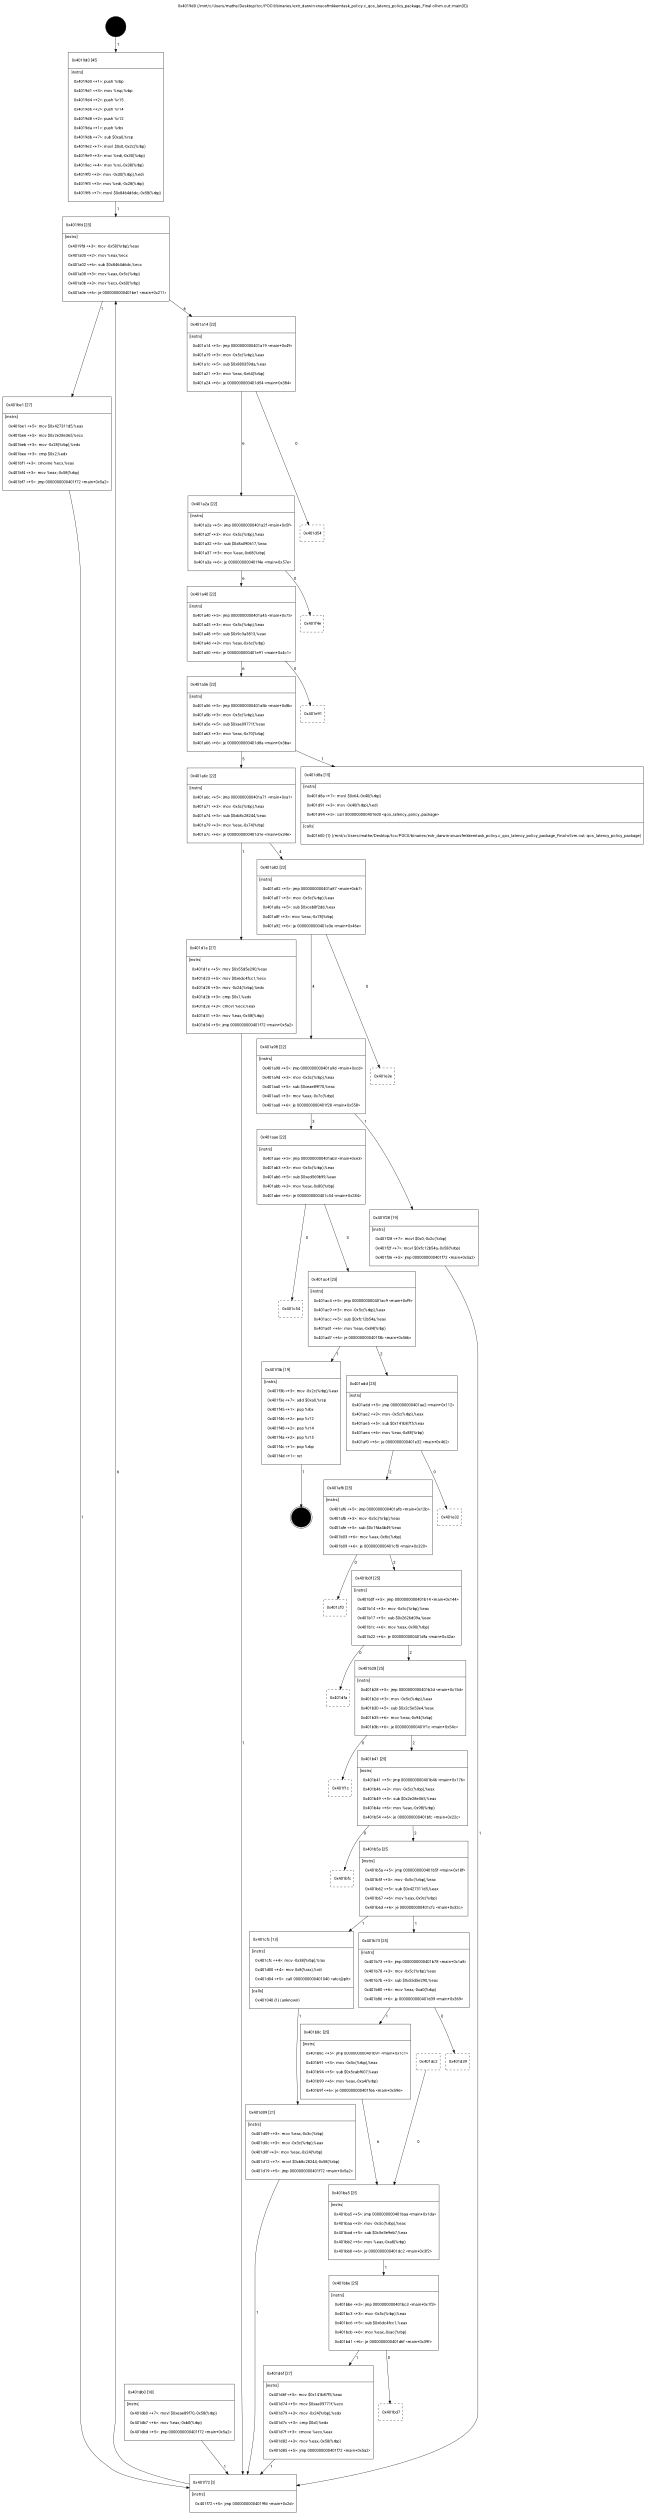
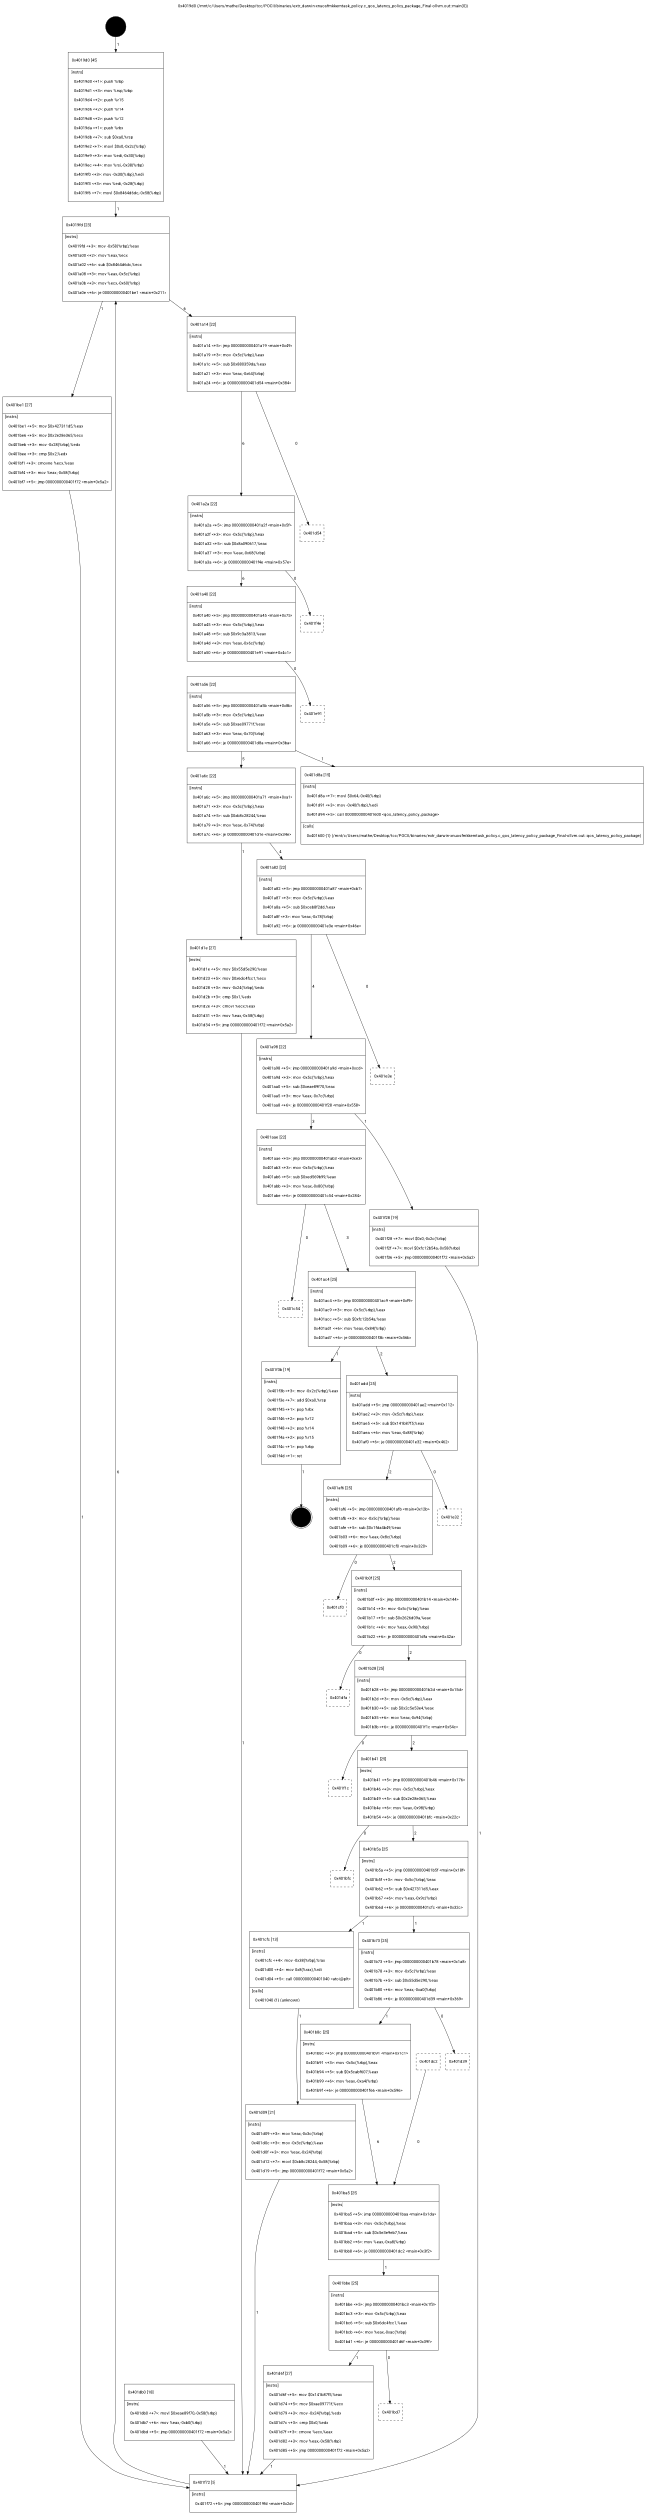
  digraph {
    fontname=Roboto
    label="0x4019d0 (/mnt/c/Users/mathe/Desktop/tcc/POCII/binaries/extr_darwin-xnuosfmkkerntask_policy.c_qos_latency_policy_package_Final-ollvm.out::main(0))"
    labelloc=t
    node [fontname=Roboto shape=record]
    edge [fontname=Roboto]
    Entry [fillcolor=black height=0.3 shape=circle style=filled width=0.3]
    n2 [label="{\n     0x4019d0 [45]\l\n     | [instrs]\l\n     &nbsp;&nbsp;0x4019d0 \<+1\>: push %rbp\l\n     &nbsp;&nbsp;0x4019d1 \<+3\>: mov %rsp,%rbp\l\n     &nbsp;&nbsp;0x4019d4 \<+2\>: push %r15\l\n     &nbsp;&nbsp;0x4019d6 \<+2\>: push %r14\l\n     &nbsp;&nbsp;0x4019d8 \<+2\>: push %r12\l\n     &nbsp;&nbsp;0x4019da \<+1\>: push %rbx\l\n     &nbsp;&nbsp;0x4019db \<+7\>: sub $0xa0,%rsp\l\n     &nbsp;&nbsp;0x4019e2 \<+7\>: movl $0x0,-0x2c(%rbp)\l\n     &nbsp;&nbsp;0x4019e9 \<+3\>: mov %edi,-0x30(%rbp)\l\n     &nbsp;&nbsp;0x4019ec \<+4\>: mov %rsi,-0x38(%rbp)\l\n     &nbsp;&nbsp;0x4019f0 \<+3\>: mov -0x30(%rbp),%edi\l\n     &nbsp;&nbsp;0x4019f3 \<+3\>: mov %edi,-0x28(%rbp)\l\n     &nbsp;&nbsp;0x4019f6 \<+7\>: movl $0x8464d6dc,-0x58(%rbp)\l\n  }"]
    n3 [label="{\n     0x4019fd [23]\l\n     | [instrs]\l\n     &nbsp;&nbsp;0x4019fd \<+3\>: mov -0x58(%rbp),%eax\l\n     &nbsp;&nbsp;0x401a00 \<+2\>: mov %eax,%ecx\l\n     &nbsp;&nbsp;0x401a02 \<+6\>: sub $0x8464d6dc,%ecx\l\n     &nbsp;&nbsp;0x401a08 \<+3\>: mov %eax,-0x5c(%rbp)\l\n     &nbsp;&nbsp;0x401a0b \<+3\>: mov %ecx,-0x60(%rbp)\l\n     &nbsp;&nbsp;0x401a0e \<+6\>: je 0000000000401be1 \<main+0x211\>\l\n  }"]
    n4 [label="{\n     0x401be1 [27]\l\n     | [instrs]\l\n     &nbsp;&nbsp;0x401be1 \<+5\>: mov $0x427311d5,%eax\l\n     &nbsp;&nbsp;0x401be6 \<+5\>: mov $0x2e28e365,%ecx\l\n     &nbsp;&nbsp;0x401beb \<+3\>: mov -0x28(%rbp),%edx\l\n     &nbsp;&nbsp;0x401bee \<+3\>: cmp $0x2,%edx\l\n     &nbsp;&nbsp;0x401bf1 \<+3\>: cmovne %ecx,%eax\l\n     &nbsp;&nbsp;0x401bf4 \<+3\>: mov %eax,-0x58(%rbp)\l\n     &nbsp;&nbsp;0x401bf7 \<+5\>: jmp 0000000000401f72 \<main+0x5a2\>\l\n  }"]
    n5 [label="{\n     0x401a14 [22]\l\n     | [instrs]\l\n     &nbsp;&nbsp;0x401a14 \<+5\>: jmp 0000000000401a19 \<main+0x49\>\l\n     &nbsp;&nbsp;0x401a19 \<+3\>: mov -0x5c(%rbp),%eax\l\n     &nbsp;&nbsp;0x401a1c \<+5\>: sub $0x880359da,%eax\l\n     &nbsp;&nbsp;0x401a21 \<+3\>: mov %eax,-0x64(%rbp)\l\n     &nbsp;&nbsp;0x401a24 \<+6\>: je 0000000000401d54 \<main+0x384\>\l\n  }"]
    n6 [label="{\n     0x401f72 [5]\l\n     | [instrs]\l\n     &nbsp;&nbsp;0x401f72 \<+5\>: jmp 00000000004019fd \<main+0x2d\>\l\n  }"]
    n7 [label="{\n     0x401d54\l\n  }" style=dashed]
    n8 [label="{\n     0x401a2a [22]\l\n     | [instrs]\l\n     &nbsp;&nbsp;0x401a2a \<+5\>: jmp 0000000000401a2f \<main+0x5f\>\l\n     &nbsp;&nbsp;0x401a2f \<+3\>: mov -0x5c(%rbp),%eax\l\n     &nbsp;&nbsp;0x401a32 \<+5\>: sub $0x8a090617,%eax\l\n     &nbsp;&nbsp;0x401a37 \<+3\>: mov %eax,-0x68(%rbp)\l\n     &nbsp;&nbsp;0x401a3a \<+6\>: je 0000000000401f4e \<main+0x57e\>\l\n  }"]
    n9 [label="{\n     0x401f4e\l\n  }" style=dashed]
    n10 [label="{\n     0x401a40 [22]\l\n     | [instrs]\l\n     &nbsp;&nbsp;0x401a40 \<+5\>: jmp 0000000000401a45 \<main+0x75\>\l\n     &nbsp;&nbsp;0x401a45 \<+3\>: mov -0x5c(%rbp),%eax\l\n     &nbsp;&nbsp;0x401a48 \<+5\>: sub $0x9c3a3813,%eax\l\n     &nbsp;&nbsp;0x401a4d \<+3\>: mov %eax,-0x6c(%rbp)\l\n     &nbsp;&nbsp;0x401a50 \<+6\>: je 0000000000401e91 \<main+0x4c1\>\l\n  }"]
    Exit [fillcolor=black height=0.3 peripheries=2 shape=circle style=filled width=0.3]
    n12 [label="{\n     0x401e91\l\n  }" style=dashed]
    n13 [label="{\n     0x401a56 [22]\l\n     | [instrs]\l\n     &nbsp;&nbsp;0x401a56 \<+5\>: jmp 0000000000401a5b \<main+0x8b\>\l\n     &nbsp;&nbsp;0x401a5b \<+3\>: mov -0x5c(%rbp),%eax\l\n     &nbsp;&nbsp;0x401a5e \<+5\>: sub $0xae09771f,%eax\l\n     &nbsp;&nbsp;0x401a63 \<+3\>: mov %eax,-0x70(%rbp)\l\n     &nbsp;&nbsp;0x401a66 \<+6\>: je 0000000000401d8a \<main+0x3ba\>\l\n  }"]
    n14 [label="{\n     0x401db0 [18]\l\n     | [instrs]\l\n     &nbsp;&nbsp;0x401db0 \<+7\>: movl $0xeae89f70,-0x58(%rbp)\l\n     &nbsp;&nbsp;0x401db7 \<+6\>: mov %eax,-0xb0(%rbp)\l\n     &nbsp;&nbsp;0x401dbd \<+5\>: jmp 0000000000401f72 \<main+0x5a2\>\l\n  }"]
    n15 [label="{\n     0x401d8a [15]\l\n     | [instrs]\l\n     &nbsp;&nbsp;0x401d8a \<+7\>: movl $0x64,-0x40(%rbp)\l\n     &nbsp;&nbsp;0x401d91 \<+3\>: mov -0x40(%rbp),%edi\l\n     &nbsp;&nbsp;0x401d94 \<+5\>: call 0000000000401600 \<qos_latency_policy_package\>\l\n     | [calls]\l\n     &nbsp;&nbsp;0x401600 \{1\} (/mnt/c/Users/mathe/Desktop/tcc/POCII/binaries/extr_darwin-xnuosfmkkerntask_policy.c_qos_latency_policy_package_Final-ollvm.out::qos_latency_policy_package)\l\n  }"]
    n16 [label="{\n     0x401a6c [22]\l\n     | [instrs]\l\n     &nbsp;&nbsp;0x401a6c \<+5\>: jmp 0000000000401a71 \<main+0xa1\>\l\n     &nbsp;&nbsp;0x401a71 \<+3\>: mov -0x5c(%rbp),%eax\l\n     &nbsp;&nbsp;0x401a74 \<+5\>: sub $0xb8c28244,%eax\l\n     &nbsp;&nbsp;0x401a79 \<+3\>: mov %eax,-0x74(%rbp)\l\n     &nbsp;&nbsp;0x401a7c \<+6\>: je 0000000000401d1e \<main+0x34e\>\l\n  }"]
    n17 [label="{\n     0x401d1e [27]\l\n     | [instrs]\l\n     &nbsp;&nbsp;0x401d1e \<+5\>: mov $0x55d5e290,%eax\l\n     &nbsp;&nbsp;0x401d23 \<+5\>: mov $0x6dc4fcc1,%ecx\l\n     &nbsp;&nbsp;0x401d28 \<+3\>: mov -0x24(%rbp),%edx\l\n     &nbsp;&nbsp;0x401d2b \<+3\>: cmp $0x1,%edx\l\n     &nbsp;&nbsp;0x401d2e \<+3\>: cmovl %ecx,%eax\l\n     &nbsp;&nbsp;0x401d31 \<+3\>: mov %eax,-0x58(%rbp)\l\n     &nbsp;&nbsp;0x401d34 \<+5\>: jmp 0000000000401f72 \<main+0x5a2\>\l\n  }"]
    n18 [label="{\n     0x401a82 [22]\l\n     | [instrs]\l\n     &nbsp;&nbsp;0x401a82 \<+5\>: jmp 0000000000401a87 \<main+0xb7\>\l\n     &nbsp;&nbsp;0x401a87 \<+3\>: mov -0x5c(%rbp),%eax\l\n     &nbsp;&nbsp;0x401a8a \<+5\>: sub $0xceb8f2dd,%eax\l\n     &nbsp;&nbsp;0x401a8f \<+3\>: mov %eax,-0x78(%rbp)\l\n     &nbsp;&nbsp;0x401a92 \<+6\>: je 0000000000401e3e \<main+0x46e\>\l\n  }"]
    n19 [label="{\n     0x401bd7\l\n  }" style=dashed]
    n20 [label="{\n     0x401e3e\l\n  }" style=dashed]
    n21 [label="{\n     0x401a98 [22]\l\n     | [instrs]\l\n     &nbsp;&nbsp;0x401a98 \<+5\>: jmp 0000000000401a9d \<main+0xcd\>\l\n     &nbsp;&nbsp;0x401a9d \<+3\>: mov -0x5c(%rbp),%eax\l\n     &nbsp;&nbsp;0x401aa0 \<+5\>: sub $0xeae89f70,%eax\l\n     &nbsp;&nbsp;0x401aa5 \<+3\>: mov %eax,-0x7c(%rbp)\l\n     &nbsp;&nbsp;0x401aa8 \<+6\>: je 0000000000401f28 \<main+0x558\>\l\n  }"]
    n22 [label="{\n     0x401d6f [27]\l\n     | [instrs]\l\n     &nbsp;&nbsp;0x401d6f \<+5\>: mov $0x141b87f5,%eax\l\n     &nbsp;&nbsp;0x401d74 \<+5\>: mov $0xae09771f,%ecx\l\n     &nbsp;&nbsp;0x401d79 \<+3\>: mov -0x24(%rbp),%edx\l\n     &nbsp;&nbsp;0x401d7c \<+3\>: cmp $0x0,%edx\l\n     &nbsp;&nbsp;0x401d7f \<+3\>: cmove %ecx,%eax\l\n     &nbsp;&nbsp;0x401d82 \<+3\>: mov %eax,-0x58(%rbp)\l\n     &nbsp;&nbsp;0x401d85 \<+5\>: jmp 0000000000401f72 \<main+0x5a2\>\l\n  }"]
    n23 [label="{\n     0x401f28 [19]\l\n     | [instrs]\l\n     &nbsp;&nbsp;0x401f28 \<+7\>: movl $0x0,-0x2c(%rbp)\l\n     &nbsp;&nbsp;0x401f2f \<+7\>: movl $0xfc12b54a,-0x58(%rbp)\l\n     &nbsp;&nbsp;0x401f36 \<+5\>: jmp 0000000000401f72 \<main+0x5a2\>\l\n  }"]
    n24 [label="{\n     0x401aae [22]\l\n     | [instrs]\l\n     &nbsp;&nbsp;0x401aae \<+5\>: jmp 0000000000401ab3 \<main+0xe3\>\l\n     &nbsp;&nbsp;0x401ab3 \<+3\>: mov -0x5c(%rbp),%eax\l\n     &nbsp;&nbsp;0x401ab6 \<+5\>: sub $0xed569b99,%eax\l\n     &nbsp;&nbsp;0x401abb \<+3\>: mov %eax,-0x80(%rbp)\l\n     &nbsp;&nbsp;0x401abe \<+6\>: je 0000000000401c54 \<main+0x284\>\l\n  }"]
    n25 [label="{\n     0x401bbe [25]\l\n     | [instrs]\l\n     &nbsp;&nbsp;0x401bbe \<+5\>: jmp 0000000000401bc3 \<main+0x1f3\>\l\n     &nbsp;&nbsp;0x401bc3 \<+3\>: mov -0x5c(%rbp),%eax\l\n     &nbsp;&nbsp;0x401bc6 \<+5\>: sub $0x6dc4fcc1,%eax\l\n     &nbsp;&nbsp;0x401bcb \<+6\>: mov %eax,-0xac(%rbp)\l\n     &nbsp;&nbsp;0x401bd1 \<+6\>: je 0000000000401d6f \<main+0x39f\>\l\n  }"]
    n26 [label="{\n     0x401c54\l\n  }" style=dashed]
    n27 [label="{\n     0x401ac4 [25]\l\n     | [instrs]\l\n     &nbsp;&nbsp;0x401ac4 \<+5\>: jmp 0000000000401ac9 \<main+0xf9\>\l\n     &nbsp;&nbsp;0x401ac9 \<+3\>: mov -0x5c(%rbp),%eax\l\n     &nbsp;&nbsp;0x401acc \<+5\>: sub $0xfc12b54a,%eax\l\n     &nbsp;&nbsp;0x401ad1 \<+6\>: mov %eax,-0x84(%rbp)\l\n     &nbsp;&nbsp;0x401ad7 \<+6\>: je 0000000000401f3b \<main+0x56b\>\l\n  }"]
    n28 [label="{\n     0x401dc2\l\n  }" style=dashed]
    n29 [label="{\n     0x401ba5 [25]\l\n     | [instrs]\l\n     &nbsp;&nbsp;0x401ba5 \<+5\>: jmp 0000000000401baa \<main+0x1da\>\l\n     &nbsp;&nbsp;0x401baa \<+3\>: mov -0x5c(%rbp),%eax\l\n     &nbsp;&nbsp;0x401bad \<+5\>: sub $0x5e3e9eb7,%eax\l\n     &nbsp;&nbsp;0x401bb2 \<+6\>: mov %eax,-0xa8(%rbp)\l\n     &nbsp;&nbsp;0x401bb8 \<+6\>: je 0000000000401dc2 \<main+0x3f2\>\l\n  }"]
    n30 [label="{\n     0x401f3b [19]\l\n     | [instrs]\l\n     &nbsp;&nbsp;0x401f3b \<+3\>: mov -0x2c(%rbp),%eax\l\n     &nbsp;&nbsp;0x401f3e \<+7\>: add $0xa0,%rsp\l\n     &nbsp;&nbsp;0x401f45 \<+1\>: pop %rbx\l\n     &nbsp;&nbsp;0x401f46 \<+2\>: pop %r12\l\n     &nbsp;&nbsp;0x401f48 \<+2\>: pop %r14\l\n     &nbsp;&nbsp;0x401f4a \<+2\>: pop %r15\l\n     &nbsp;&nbsp;0x401f4c \<+1\>: pop %rbp\l\n     &nbsp;&nbsp;0x401f4d \<+1\>: ret\l\n  }"]
    n31 [label="{\n     0x401add [25]\l\n     | [instrs]\l\n     &nbsp;&nbsp;0x401add \<+5\>: jmp 0000000000401ae2 \<main+0x112\>\l\n     &nbsp;&nbsp;0x401ae2 \<+3\>: mov -0x5c(%rbp),%eax\l\n     &nbsp;&nbsp;0x401ae5 \<+5\>: sub $0x141b87f5,%eax\l\n     &nbsp;&nbsp;0x401aea \<+6\>: mov %eax,-0x88(%rbp)\l\n     &nbsp;&nbsp;0x401af0 \<+6\>: je 0000000000401e32 \<main+0x462\>\l\n  }"]
    n32 [label="{\n     0x401e32\l\n  }" style=dashed]
    n33 [label="{\n     0x401af6 [25]\l\n     | [instrs]\l\n     &nbsp;&nbsp;0x401af6 \<+5\>: jmp 0000000000401afb \<main+0x12b\>\l\n     &nbsp;&nbsp;0x401afb \<+3\>: mov -0x5c(%rbp),%eax\l\n     &nbsp;&nbsp;0x401afe \<+5\>: sub $0x1fda4b49,%eax\l\n     &nbsp;&nbsp;0x401b03 \<+6\>: mov %eax,-0x8c(%rbp)\l\n     &nbsp;&nbsp;0x401b09 \<+6\>: je 0000000000401cf0 \<main+0x320\>\l\n  }"]
    n34 [label="{\n     0x401cf0\l\n  }" style=dashed]
    n35 [label="{\n     0x401b0f [25]\l\n     | [instrs]\l\n     &nbsp;&nbsp;0x401b0f \<+5\>: jmp 0000000000401b14 \<main+0x144\>\l\n     &nbsp;&nbsp;0x401b14 \<+3\>: mov -0x5c(%rbp),%eax\l\n     &nbsp;&nbsp;0x401b17 \<+5\>: sub $0x2626d09a,%eax\l\n     &nbsp;&nbsp;0x401b1c \<+6\>: mov %eax,-0x90(%rbp)\l\n     &nbsp;&nbsp;0x401b22 \<+6\>: je 0000000000401dfa \<main+0x42a\>\l\n  }"]
    n36 [label="{\n     0x401b8c [25]\l\n     | [instrs]\l\n     &nbsp;&nbsp;0x401b8c \<+5\>: jmp 0000000000401b91 \<main+0x1c1\>\l\n     &nbsp;&nbsp;0x401b91 \<+3\>: mov -0x5c(%rbp),%eax\l\n     &nbsp;&nbsp;0x401b94 \<+5\>: sub $0x5cabf607,%eax\l\n     &nbsp;&nbsp;0x401b99 \<+6\>: mov %eax,-0xa4(%rbp)\l\n     &nbsp;&nbsp;0x401b9f \<+6\>: je 0000000000401f66 \<main+0x596\>\l\n  }"]
    n37 [label="{\n     0x401dfa\l\n  }" style=dashed]
    n38 [label="{\n     0x401b28 [25]\l\n     | [instrs]\l\n     &nbsp;&nbsp;0x401b28 \<+5\>: jmp 0000000000401b2d \<main+0x15d\>\l\n     &nbsp;&nbsp;0x401b2d \<+3\>: mov -0x5c(%rbp),%eax\l\n     &nbsp;&nbsp;0x401b30 \<+5\>: sub $0x2c5e53e4,%eax\l\n     &nbsp;&nbsp;0x401b35 \<+6\>: mov %eax,-0x94(%rbp)\l\n     &nbsp;&nbsp;0x401b3b \<+6\>: je 0000000000401f1c \<main+0x54c\>\l\n  }"]
    n39 [label="{\n     0x401d39\l\n  }" style=dashed]
    n40 [label="{\n     0x401f1c\l\n  }" style=dashed]
    n41 [label="{\n     0x401b41 [25]\l\n     | [instrs]\l\n     &nbsp;&nbsp;0x401b41 \<+5\>: jmp 0000000000401b46 \<main+0x176\>\l\n     &nbsp;&nbsp;0x401b46 \<+3\>: mov -0x5c(%rbp),%eax\l\n     &nbsp;&nbsp;0x401b49 \<+5\>: sub $0x2e28e365,%eax\l\n     &nbsp;&nbsp;0x401b4e \<+6\>: mov %eax,-0x98(%rbp)\l\n     &nbsp;&nbsp;0x401b54 \<+6\>: je 0000000000401bfc \<main+0x22c\>\l\n  }"]
    n42 [label="{\n     0x401d09 [21]\l\n     | [instrs]\l\n     &nbsp;&nbsp;0x401d09 \<+3\>: mov %eax,-0x3c(%rbp)\l\n     &nbsp;&nbsp;0x401d0c \<+3\>: mov -0x3c(%rbp),%eax\l\n     &nbsp;&nbsp;0x401d0f \<+3\>: mov %eax,-0x24(%rbp)\l\n     &nbsp;&nbsp;0x401d12 \<+7\>: movl $0xb8c28244,-0x58(%rbp)\l\n     &nbsp;&nbsp;0x401d19 \<+5\>: jmp 0000000000401f72 \<main+0x5a2\>\l\n  }"]
    n43 [label="{\n     0x401bfc\l\n  }" style=dashed]
    n44 [label="{\n     0x401b5a [25]\l\n     | [instrs]\l\n     &nbsp;&nbsp;0x401b5a \<+5\>: jmp 0000000000401b5f \<main+0x18f\>\l\n     &nbsp;&nbsp;0x401b5f \<+3\>: mov -0x5c(%rbp),%eax\l\n     &nbsp;&nbsp;0x401b62 \<+5\>: sub $0x427311d5,%eax\l\n     &nbsp;&nbsp;0x401b67 \<+6\>: mov %eax,-0x9c(%rbp)\l\n     &nbsp;&nbsp;0x401b6d \<+6\>: je 0000000000401cfc \<main+0x32c\>\l\n  }"]
    n45 [label="{\n     0x401b73 [25]\l\n     | [instrs]\l\n     &nbsp;&nbsp;0x401b73 \<+5\>: jmp 0000000000401b78 \<main+0x1a8\>\l\n     &nbsp;&nbsp;0x401b78 \<+3\>: mov -0x5c(%rbp),%eax\l\n     &nbsp;&nbsp;0x401b7b \<+5\>: sub $0x55d5e290,%eax\l\n     &nbsp;&nbsp;0x401b80 \<+6\>: mov %eax,-0xa0(%rbp)\l\n     &nbsp;&nbsp;0x401b86 \<+6\>: je 0000000000401d39 \<main+0x369\>\l\n  }"]
    n46 [label="{\n     0x401cfc [13]\l\n     | [instrs]\l\n     &nbsp;&nbsp;0x401cfc \<+4\>: mov -0x38(%rbp),%rax\l\n     &nbsp;&nbsp;0x401d00 \<+4\>: mov 0x8(%rax),%rdi\l\n     &nbsp;&nbsp;0x401d04 \<+5\>: call 0000000000401040 \<atoi@plt\>\l\n     | [calls]\l\n     &nbsp;&nbsp;0x401040 \{1\} (unknown)\l\n  }"]
    Entry -> n2 [label=" 1"]
    n2 -> n3 [label=" 1"]
    n3 -> n4 [label=" 1"]
    n3 -> n5 [label=" 6"]
    n4 -> n6 [label=" 1"]
    n5 -> n7 [label=" 0"]
    n5 -> n8 [label=" 6"]
    n6 -> n3 [label=" 6"]
    n8 -> n9 [label=" 0"]
    n8 -> n10 [label=" 6"]
    n10 -> n12 [label=" 0"]
-   n10 -> n13 [label=" 6"]
    n13 -> n15 [label=" 1"]
    n13 -> n16 [label=" 5"]
    n14 -> n6 [label=" 1"]
    n16 -> n17 [label=" 1"]
    n16 -> n18 [label=" 4"]
    n17 -> n6 [label=" 1"]
    n18 -> n20 [label=" 0"]
    n18 -> n21 [label=" 4"]
    n21 -> n23 [label=" 1"]
    n21 -> n24 [label=" 3"]
    n22 -> n6 [label=" 1"]
    n23 -> n6 [label=" 1"]
    n24 -> n26 [label=" 0"]
    n24 -> n27 [label=" 3"]
    n25 -> n19 [label=" 0"]
    n25 -> n22 [label=" 1"]
    n27 -> n30 [label=" 1"]
    n27 -> n31 [label=" 2"]
    n28 -> n29 [label=" 0"]
    n29 -> n25 [label=" 1"]
    n30 -> Exit [label=" 1"]
    n31 -> n32 [label=" 0"]
    n31 -> n33 [label=" 2"]
    n33 -> n34 [label=" 0"]
    n33 -> n35 [label=" 2"]
    n35 -> n37 [label=" 0"]
    n35 -> n38 [label=" 2"]
    n36 -> n29 [label=" 6"]
    n38 -> n40 [label=" 0"]
    n38 -> n41 [label=" 2"]
    n41 -> n43 [label=" 0"]
    n41 -> n44 [label=" 2"]
    n42 -> n6 [label=" 1"]
    n44 -> n45 [label=" 1"]
    n44 -> n46 [label=" 1"]
    n45 -> n36 [label=" 1"]
    n45 -> n39 [label=" 0"]
    n46 -> n42 [label=" 1"]
  }
